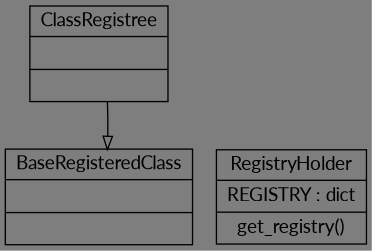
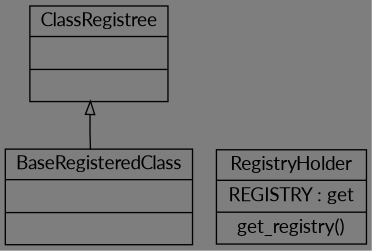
  digraph {
    bgcolor="#7e7e7e"
    rankdir=BT
    fontname=Lato
    node [color=black fontcolor=black shape=record style=solid fontname=Lato]
    n1 [label=<{BaseRegisteredClass|<br ALIGN="LEFT"/>|}>]
    n2 [label=<{ClassRegistree|<br ALIGN="LEFT"/>|}>]
-   n3 [label=<{RegistryHolder|REGISTRY : dict<br ALIGN="LEFT"/>|get_registry()<br ALIGN="LEFT"/>}>]
-   n2 -> n1 [arrowhead=empty arrowtail=none fontname=Lato]
+   n3 [label=<{RegistryHolder|REGISTRY : get<br ALIGN="LEFT"/>|get_registry()<br ALIGN="LEFT"/>}>]
+   n1 -> n2 [arrowhead=empty arrowtail=none fontname=Lato]
  }
